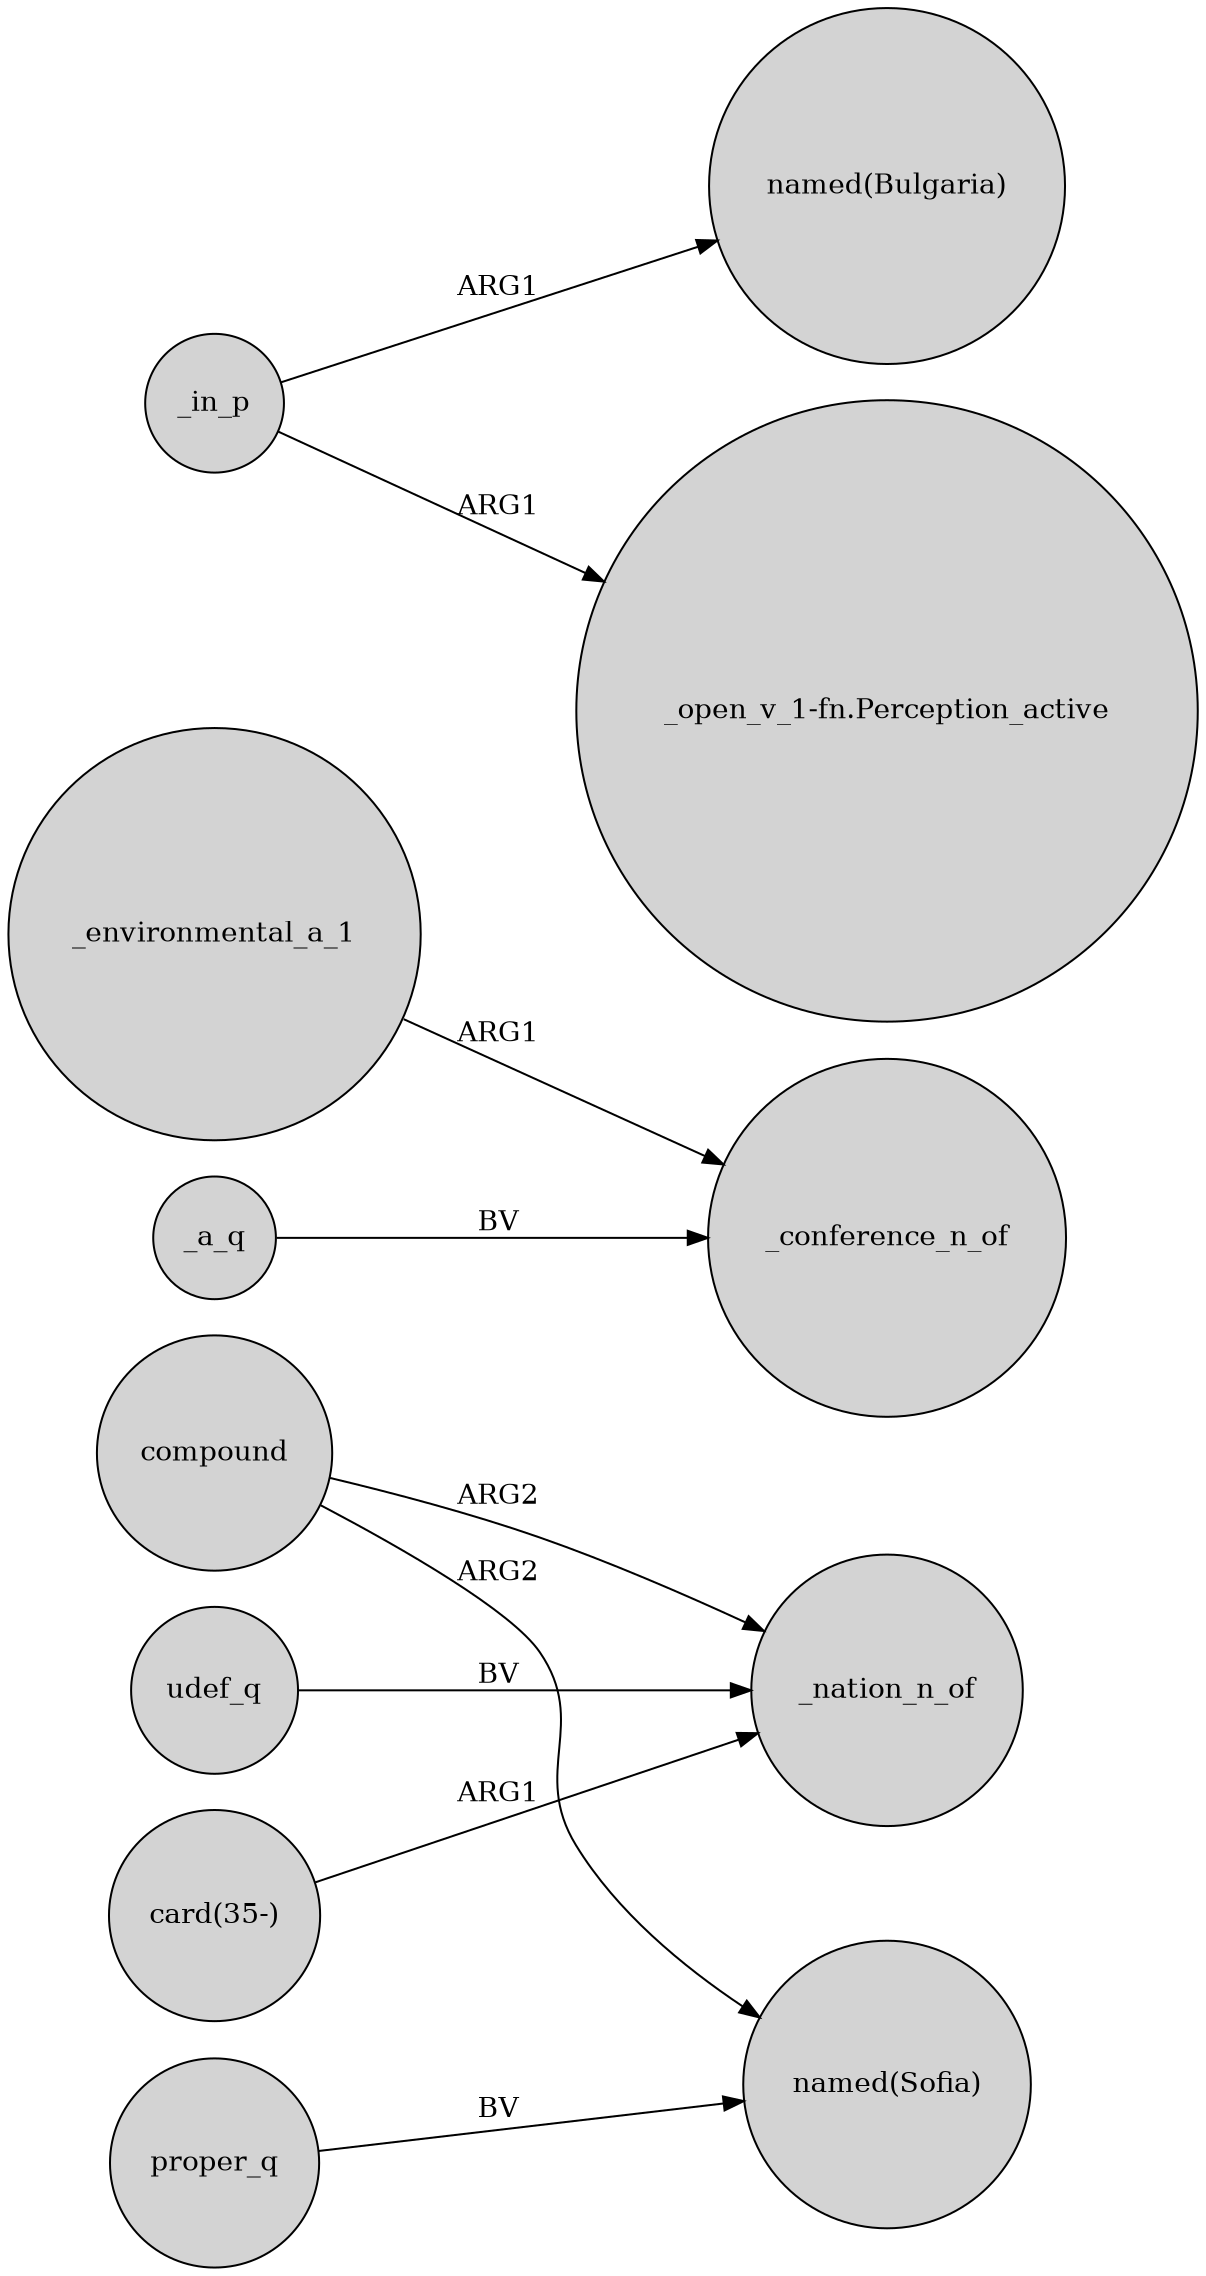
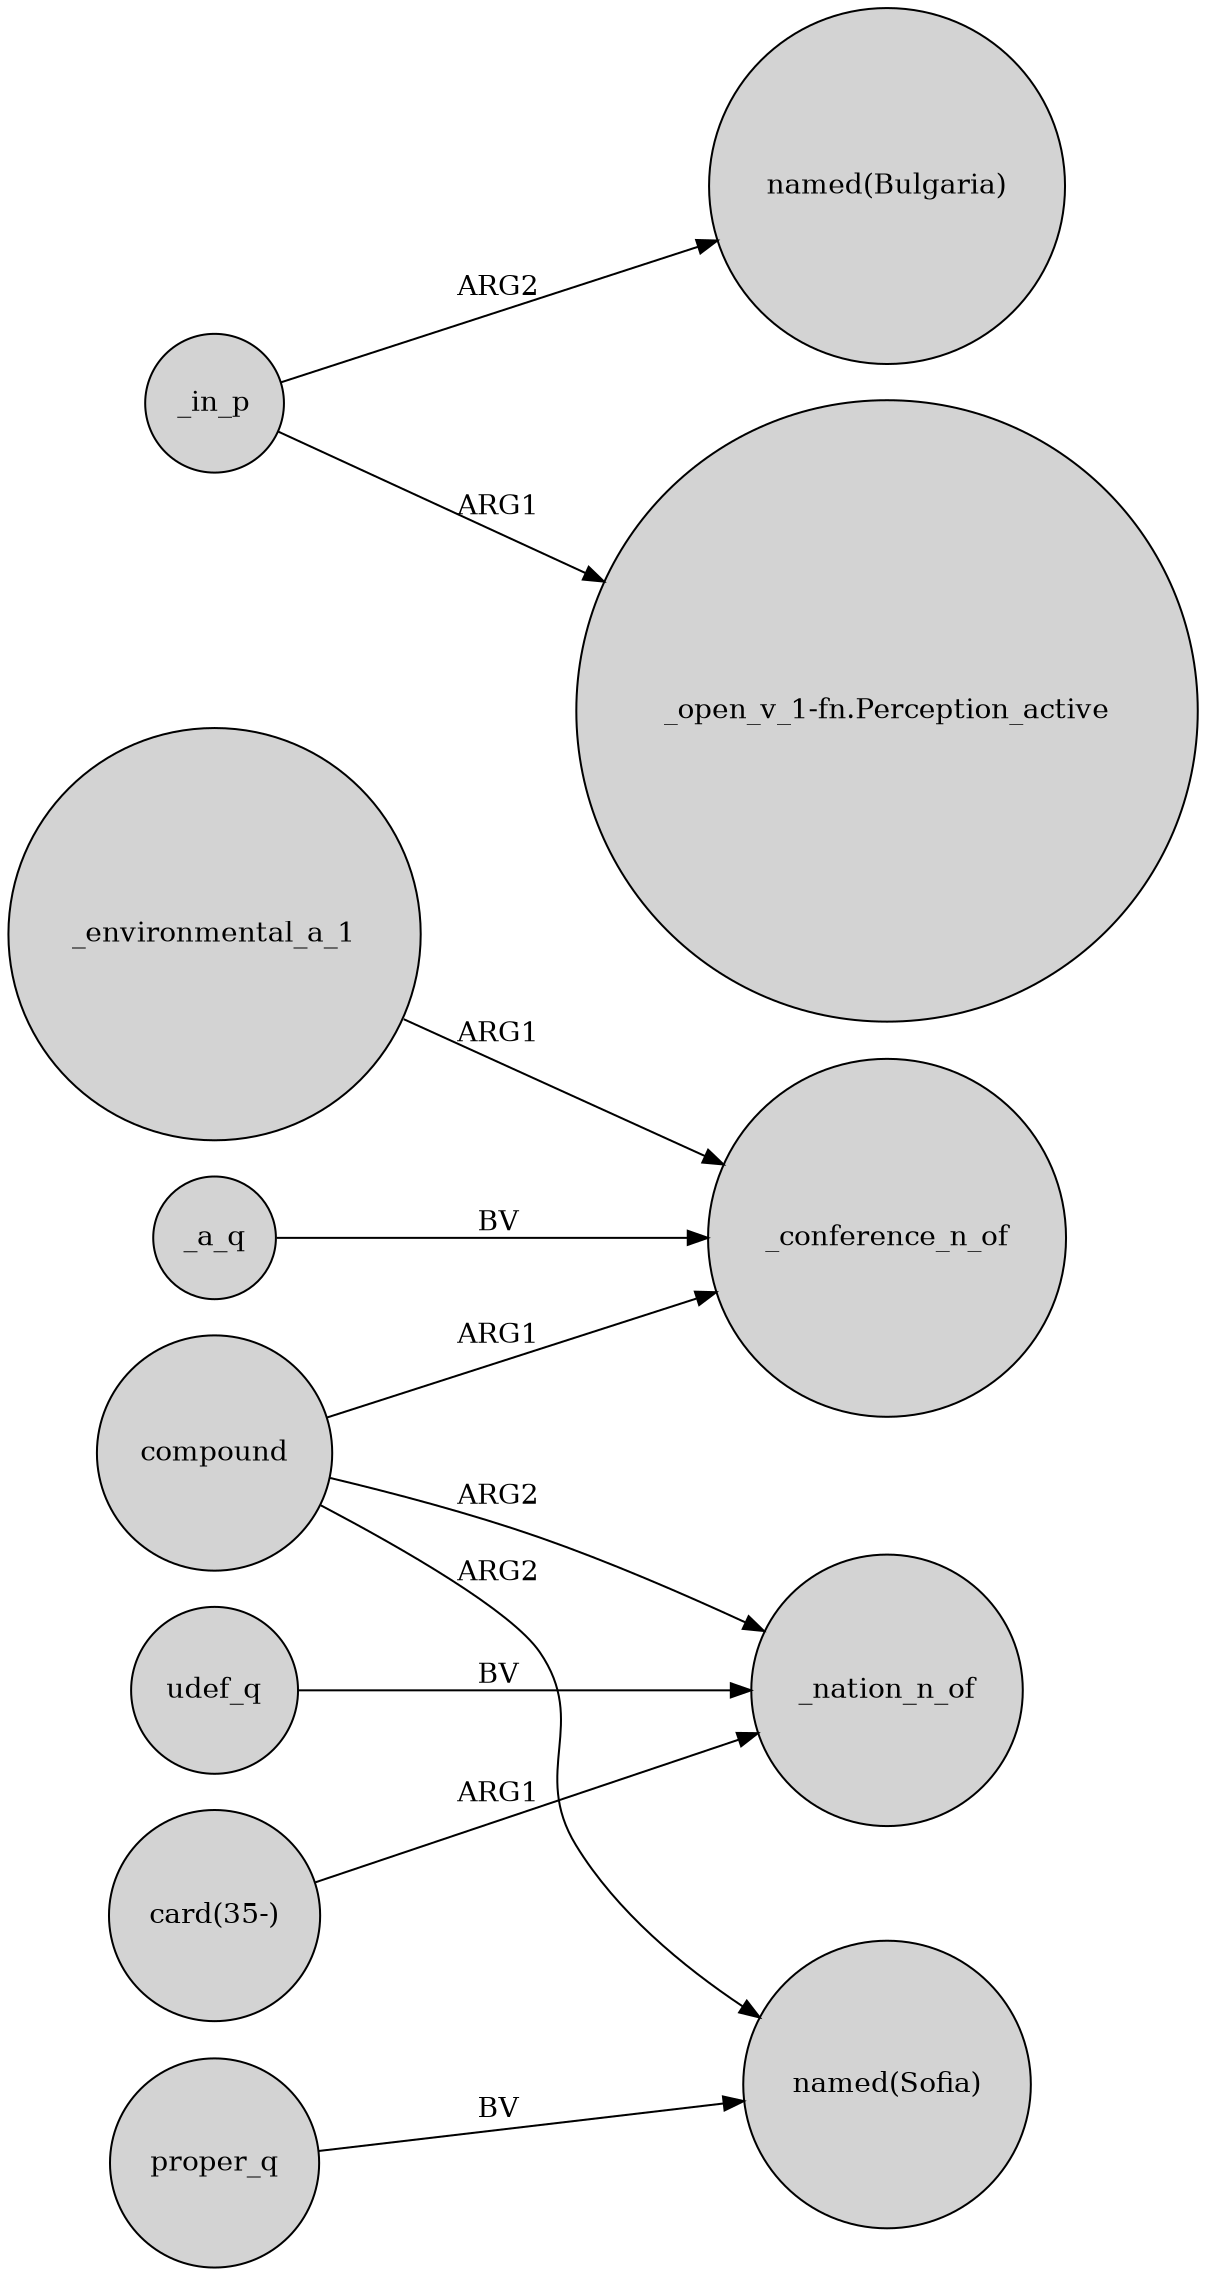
  digraph {
    rankdir=LR
    node [shape=circle style=filled]
    _a_q
    _conference_n_of
    udef_q
    _nation_n_of
    _environmental_a_1
    compound
    "named(Sofia)"
    _in_p
    "named(Bulgaria)"
    "_open_v_1-fn.Perception_active"
    proper_q
    "card(35-)"
    _a_q -> _conference_n_of [label=BV]
    udef_q -> _nation_n_of [label=BV]
    _environmental_a_1 -> _conference_n_of [label=ARG1]
+   compound -> _conference_n_of [label=ARG1]
    compound -> _nation_n_of [label=ARG2]
    compound -> "named(Sofia)" [label=ARG2]
-   _in_p -> "named(Bulgaria)" [label=ARG1]
+   _in_p -> "named(Bulgaria)" [label=ARG2]
    _in_p -> "_open_v_1-fn.Perception_active" [label=ARG1]
    proper_q -> "named(Sofia)" [label=BV]
    "card(35-)" -> _nation_n_of [label=ARG1]
  }
